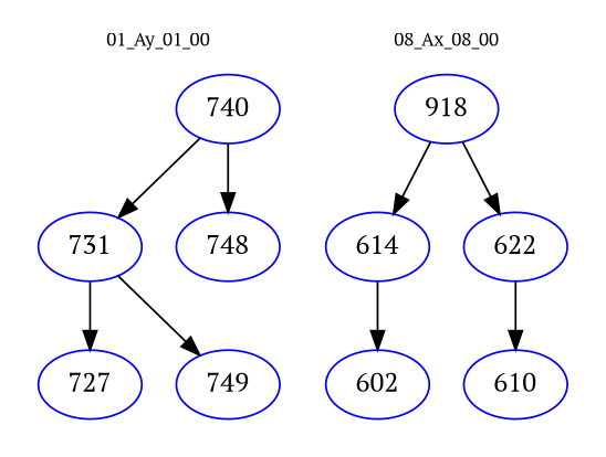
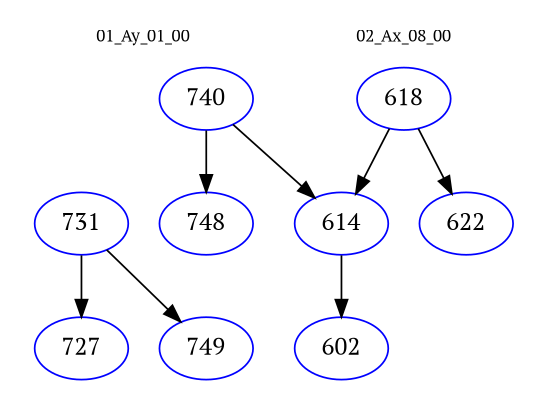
  digraph {
    fontname="PT Serif"
    node [color=blue fontname="PT Serif"]
    edge [color=black fontname="PT Serif"]
    n1 [label=740]
    n2 [label=731]
    n3 [label=748]
    n4 [label=727]
    n5 [label=749]
-   n6 [label=918]
+   n6 [label=618]
    n7 [label=614]
    n8 [label=622]
    n9 [label=602]
-   n10 [label=610]
    subgraph cluster_1 {
      color=white
      fontsize=10
      label="01_Ay_01_00"
      n1
      n2
      n3
      n4
      n5
    }
    subgraph cluster_2 {
      color=white
      fontsize=10
-     label="08_Ax_08_00"
+     label="02_Ax_08_00"
      n6
      n7
      n8
      n9
-     n10
    }
-   n1 -> n2
+   n1 -> n7
    n1 -> n3
    n2 -> n4
    n2 -> n5
    n6 -> n7
    n6 -> n8
    n7 -> n9
-   n8 -> n10
  }
